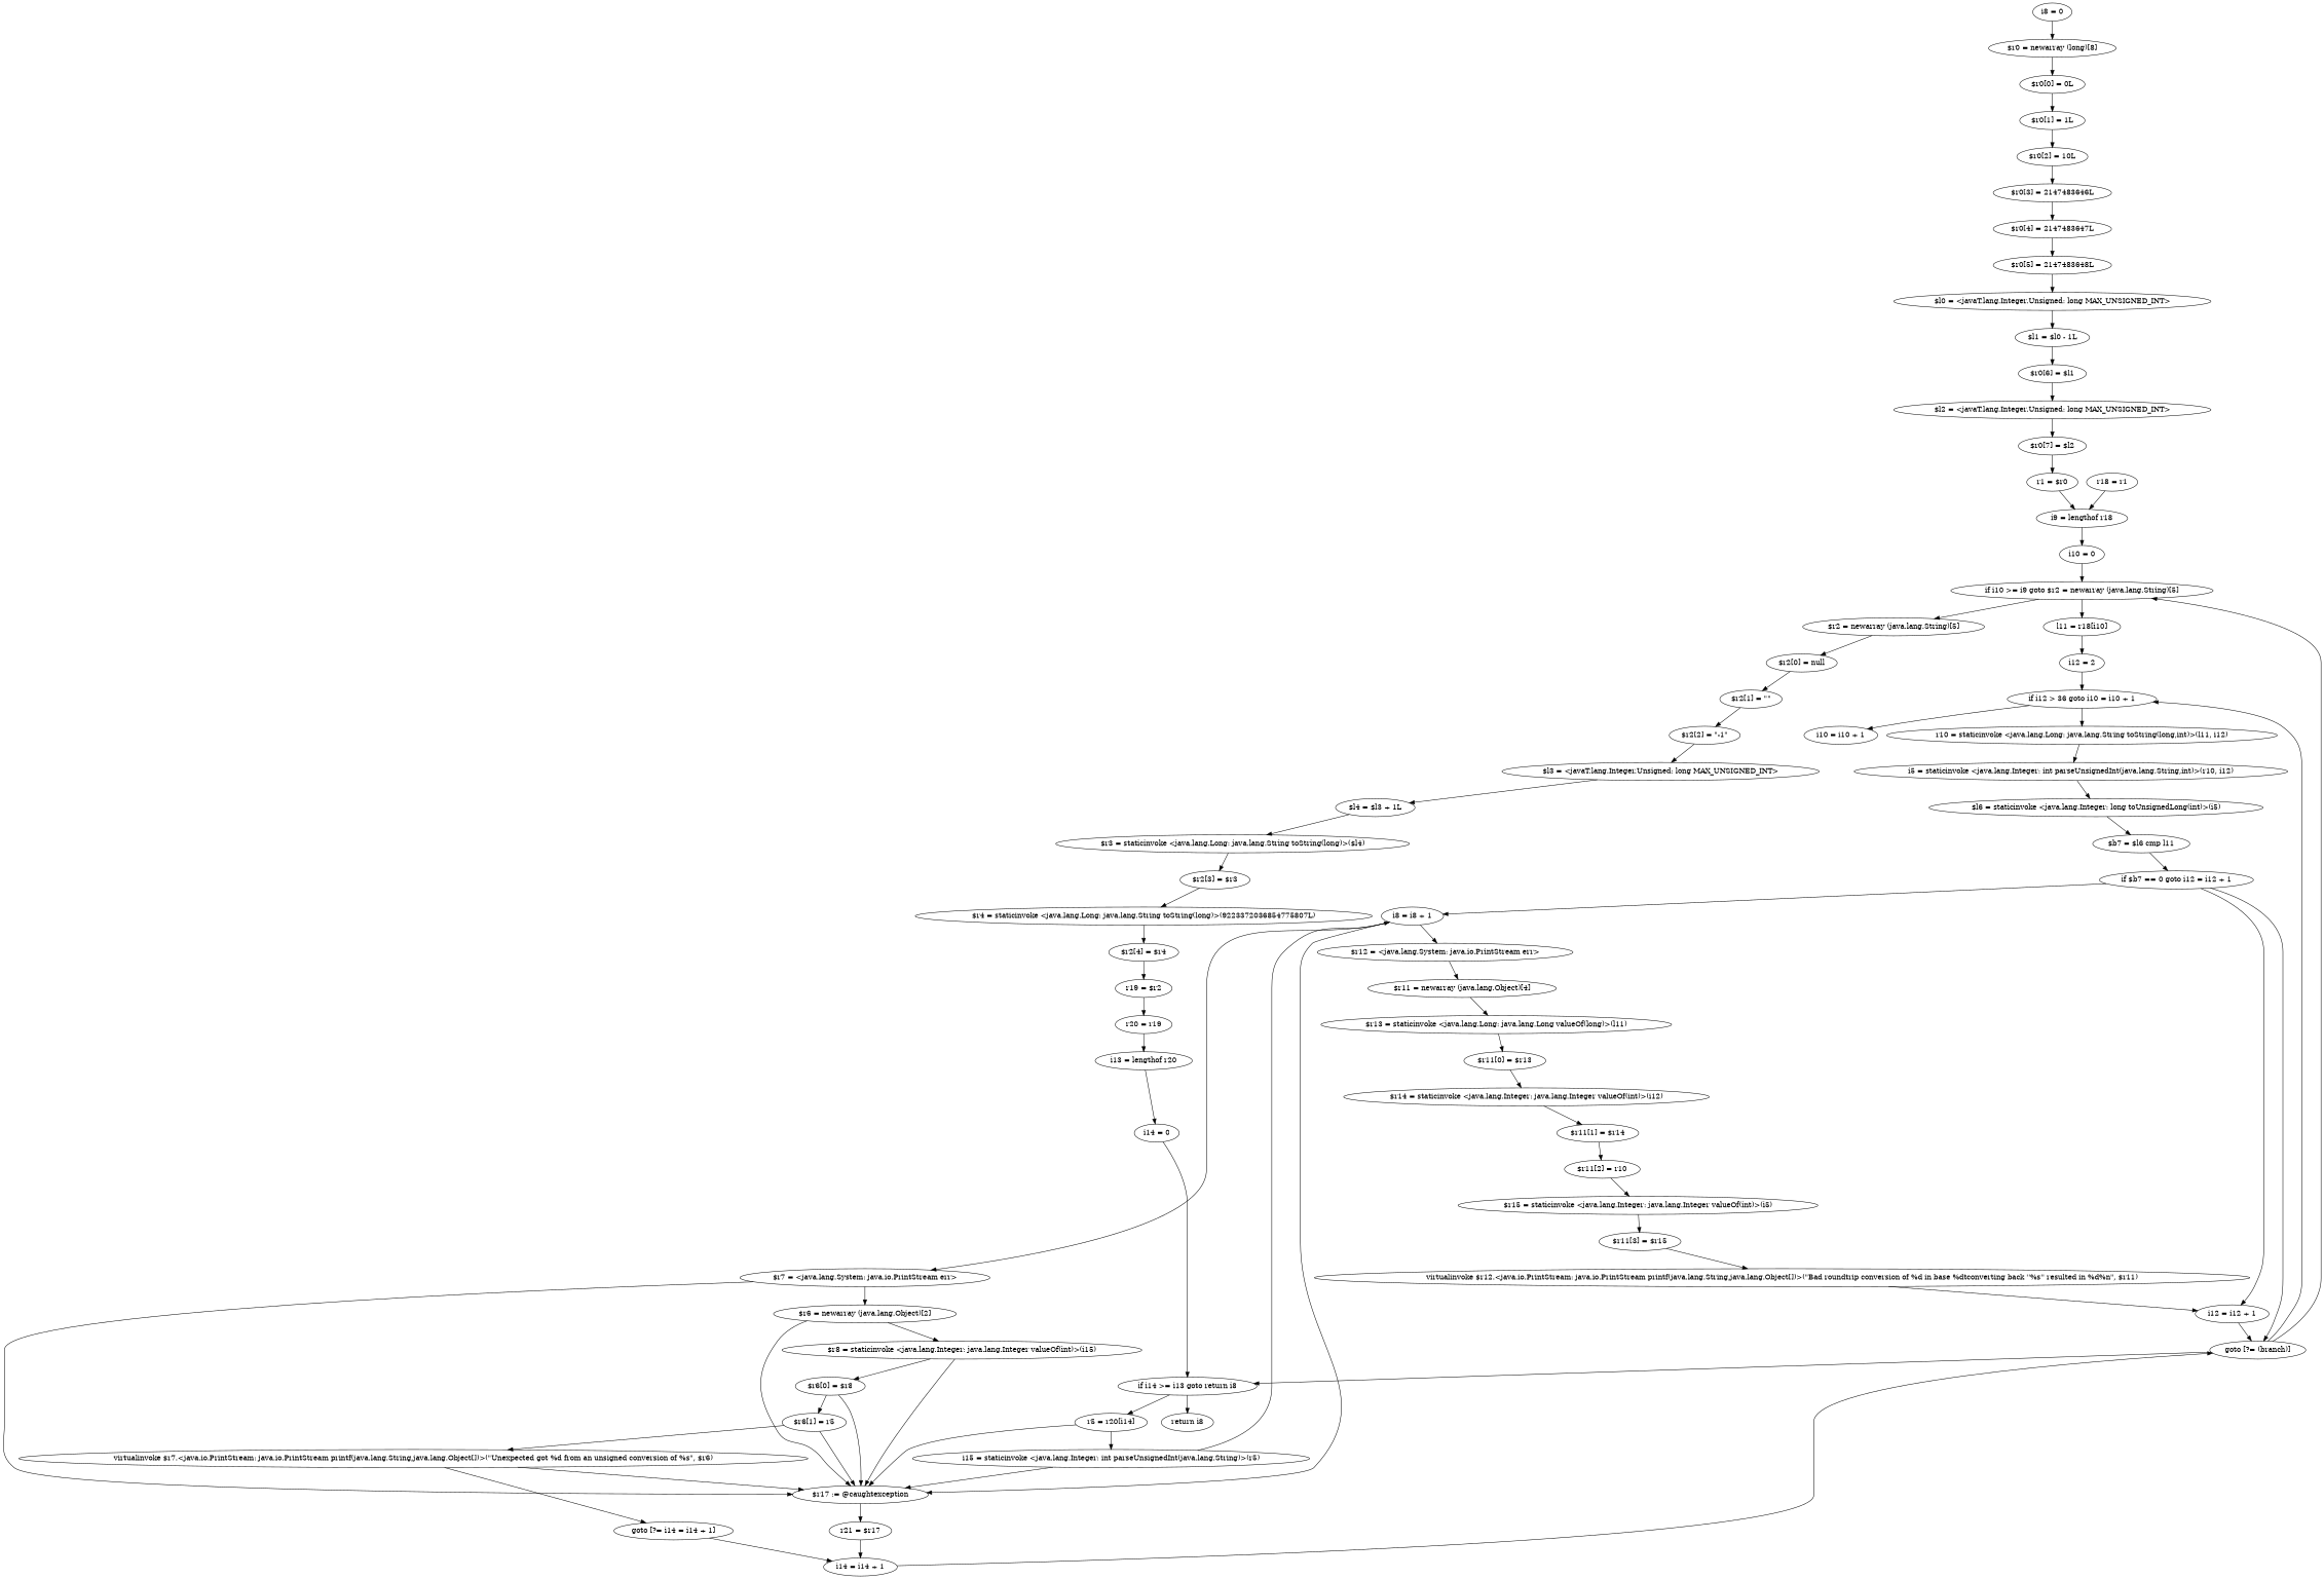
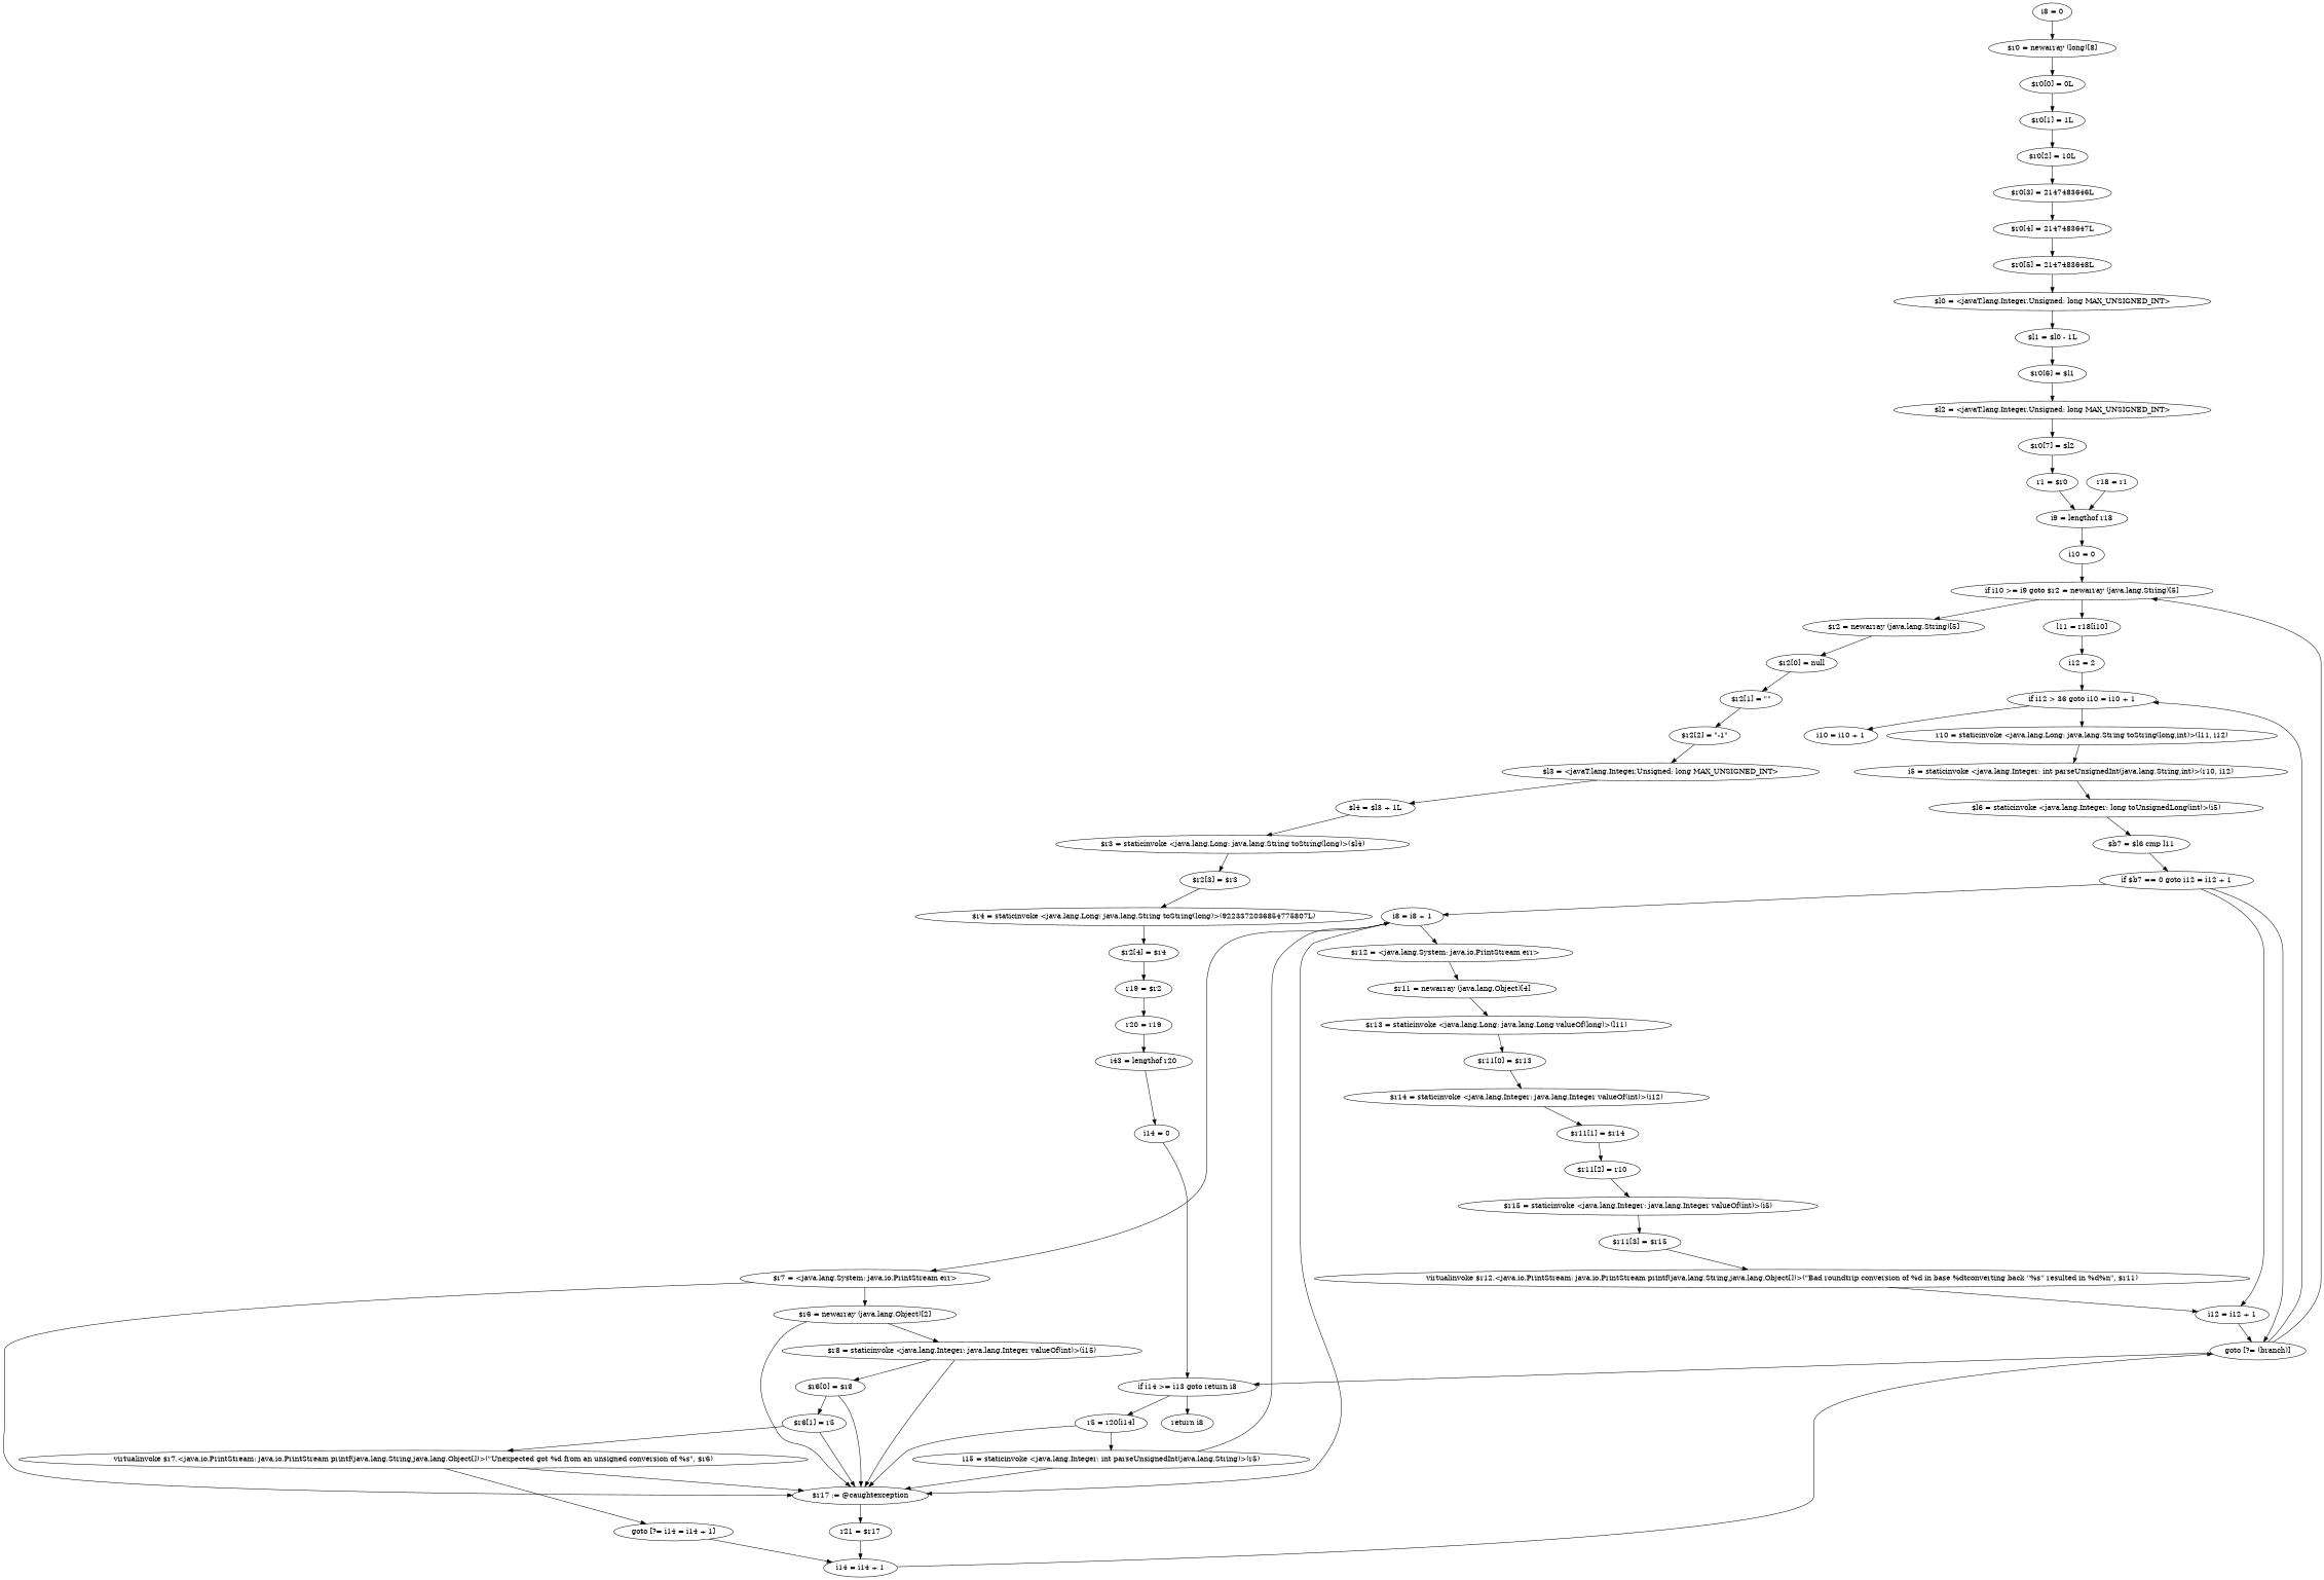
  digraph {
    "i8 = 0"
    "$r0 = newarray (long)[8]"
    "$r0[0] = 0L"
    "$r0[1] = 1L"
    "$r0[2] = 10L"
    "$r0[3] = 2147483646L"
    "$r0[4] = 2147483647L"
    "$r0[5] = 2147483648L"
    "$l0 = <javaT.lang.Integer.Unsigned: long MAX_UNSIGNED_INT>"
    "$l1 = $l0 - 1L"
    "$r0[6] = $l1"
    "$l2 = <javaT.lang.Integer.Unsigned: long MAX_UNSIGNED_INT>"
    "$r0[7] = $l2"
    "r1 = $r0"
    "i9 = lengthof r18"
    "r18 = r1"
    "i10 = 0"
    "if i10 >= i9 goto $r2 = newarray (java.lang.String)[5]"
    "l11 = r18[i10]"
    "$r2 = newarray (java.lang.String)[5]"
    "i12 = 2"
    "$r2[0] = null"
    "if i12 > 36 goto i10 = i10 + 1"
    "r10 = staticinvoke <java.lang.Long: java.lang.String toString(long,int)>(l11, i12)"
    "i10 = i10 + 1"
    "i5 = staticinvoke <java.lang.Integer: int parseUnsignedInt(java.lang.String,int)>(r10, i12)"
    "$l6 = staticinvoke <java.lang.Integer: long toUnsignedLong(int)>(i5)"
    "$b7 = $l6 cmp l11"
    "if $b7 == 0 goto i12 = i12 + 1"
    "i8 = i8 + 1"
    "i12 = i12 + 1"
    "goto [?= (branch)]"
    "$r12 = <java.lang.System: java.io.PrintStream err>"
    "$r7 = <java.lang.System: java.io.PrintStream err>"
    "$r17 := @caughtexception"
    "$r11 = newarray (java.lang.Object)[4]"
    "$r6 = newarray (java.lang.Object)[2]"
    "r21 = $r17"
    "$r13 = staticinvoke <java.lang.Long: java.lang.Long valueOf(long)>(l11)"
    "$r11[0] = $r13"
    "$r14 = staticinvoke <java.lang.Integer: java.lang.Integer valueOf(int)>(i12)"
    "$r11[1] = $r14"
    "$r11[2] = r10"
    "$r15 = staticinvoke <java.lang.Integer: java.lang.Integer valueOf(int)>(i5)"
    "$r11[3] = $r15"
    "virtualinvoke $r12.<java.io.PrintStream: java.io.PrintStream printf(java.lang.String,java.lang.Object[])>(\"Bad roundtrip conversion of %d in base %d\tconverting back \'\'%s\'\' resulted in %d%n\", $r11)"
    "if i14 >= i13 goto return i8"
    "r5 = r20[i14]"
    "return i8"
    "$r2[1] = \"\""
    "$r2[2] = \"-1\""
    "$l3 = <javaT.lang.Integer.Unsigned: long MAX_UNSIGNED_INT>"
    "$l4 = $l3 + 1L"
    "$r3 = staticinvoke <java.lang.Long: java.lang.String toString(long)>($l4)"
    "$r2[3] = $r3"
    "$r4 = staticinvoke <java.lang.Long: java.lang.String toString(long)>(9223372036854775807L)"
    "$r2[4] = $r4"
    "r19 = $r2"
    "r20 = r19"
-   "i13 = lengthof r20"
+   "i13 = lengthof r20" [label="i43 = lengthof r20"]
    "i14 = 0"
    "i15 = staticinvoke <java.lang.Integer: int parseUnsignedInt(java.lang.String)>(r5)"
    "$r8 = staticinvoke <java.lang.Integer: java.lang.Integer valueOf(int)>(i15)"
    "$r6[0] = $r8"
    "$r6[1] = r5"
    "virtualinvoke $r7.<java.io.PrintStream: java.io.PrintStream printf(java.lang.String,java.lang.Object[])>(\"Unexpected got %d from an unsigned conversion of %s\", $r6)"
    "goto [?= i14 = i14 + 1]"
    "i14 = i14 + 1"
    "i8 = 0" -> "$r0 = newarray (long)[8]"
    "$r0 = newarray (long)[8]" -> "$r0[0] = 0L"
    "$r0[0] = 0L" -> "$r0[1] = 1L"
    "$r0[1] = 1L" -> "$r0[2] = 10L"
    "$r0[2] = 10L" -> "$r0[3] = 2147483646L"
    "$r0[3] = 2147483646L" -> "$r0[4] = 2147483647L"
    "$r0[4] = 2147483647L" -> "$r0[5] = 2147483648L"
    "$r0[5] = 2147483648L" -> "$l0 = <javaT.lang.Integer.Unsigned: long MAX_UNSIGNED_INT>"
    "$l0 = <javaT.lang.Integer.Unsigned: long MAX_UNSIGNED_INT>" -> "$l1 = $l0 - 1L"
    "$l1 = $l0 - 1L" -> "$r0[6] = $l1"
    "$r0[6] = $l1" -> "$l2 = <javaT.lang.Integer.Unsigned: long MAX_UNSIGNED_INT>"
    "$l2 = <javaT.lang.Integer.Unsigned: long MAX_UNSIGNED_INT>" -> "$r0[7] = $l2"
    "$r0[7] = $l2" -> "r1 = $r0"
    "r1 = $r0" -> "i9 = lengthof r18"
    "i9 = lengthof r18" -> "i10 = 0"
    "r18 = r1" -> "i9 = lengthof r18"
    "i10 = 0" -> "if i10 >= i9 goto $r2 = newarray (java.lang.String)[5]"
    "if i10 >= i9 goto $r2 = newarray (java.lang.String)[5]" -> "l11 = r18[i10]"
    "if i10 >= i9 goto $r2 = newarray (java.lang.String)[5]" -> "$r2 = newarray (java.lang.String)[5]"
    "l11 = r18[i10]" -> "i12 = 2"
    "$r2 = newarray (java.lang.String)[5]" -> "$r2[0] = null"
    "i12 = 2" -> "if i12 > 36 goto i10 = i10 + 1"
    "$r2[0] = null" -> "$r2[1] = \"\""
    "if i12 > 36 goto i10 = i10 + 1" -> "r10 = staticinvoke <java.lang.Long: java.lang.String toString(long,int)>(l11, i12)"
    "if i12 > 36 goto i10 = i10 + 1" -> "i10 = i10 + 1"
    "r10 = staticinvoke <java.lang.Long: java.lang.String toString(long,int)>(l11, i12)" -> "i5 = staticinvoke <java.lang.Integer: int parseUnsignedInt(java.lang.String,int)>(r10, i12)"
    "i5 = staticinvoke <java.lang.Integer: int parseUnsignedInt(java.lang.String,int)>(r10, i12)" -> "$l6 = staticinvoke <java.lang.Integer: long toUnsignedLong(int)>(i5)"
    "$l6 = staticinvoke <java.lang.Integer: long toUnsignedLong(int)>(i5)" -> "$b7 = $l6 cmp l11"
    "$b7 = $l6 cmp l11" -> "if $b7 == 0 goto i12 = i12 + 1"
    "if $b7 == 0 goto i12 = i12 + 1" -> "i8 = i8 + 1"
    "if $b7 == 0 goto i12 = i12 + 1" -> "i12 = i12 + 1"
    "if $b7 == 0 goto i12 = i12 + 1" -> "goto [?= (branch)]"
    "i8 = i8 + 1" -> "$r12 = <java.lang.System: java.io.PrintStream err>"
    "i8 = i8 + 1" -> "$r7 = <java.lang.System: java.io.PrintStream err>"
    "i8 = i8 + 1" -> "$r17 := @caughtexception"
    "i12 = i12 + 1" -> "goto [?= (branch)]"
    "goto [?= (branch)]" -> "if i10 >= i9 goto $r2 = newarray (java.lang.String)[5]"
    "goto [?= (branch)]" -> "if i12 > 36 goto i10 = i10 + 1"
    "goto [?= (branch)]" -> "if i14 >= i13 goto return i8"
    "$r12 = <java.lang.System: java.io.PrintStream err>" -> "$r11 = newarray (java.lang.Object)[4]"
    "$r7 = <java.lang.System: java.io.PrintStream err>" -> "$r17 := @caughtexception"
    "$r7 = <java.lang.System: java.io.PrintStream err>" -> "$r6 = newarray (java.lang.Object)[2]"
    "$r17 := @caughtexception" -> "r21 = $r17"
    "$r11 = newarray (java.lang.Object)[4]" -> "$r13 = staticinvoke <java.lang.Long: java.lang.Long valueOf(long)>(l11)"
    "$r6 = newarray (java.lang.Object)[2]" -> "$r17 := @caughtexception"
    "$r6 = newarray (java.lang.Object)[2]" -> "$r8 = staticinvoke <java.lang.Integer: java.lang.Integer valueOf(int)>(i15)"
    "r21 = $r17" -> "i14 = i14 + 1"
    "$r13 = staticinvoke <java.lang.Long: java.lang.Long valueOf(long)>(l11)" -> "$r11[0] = $r13"
    "$r11[0] = $r13" -> "$r14 = staticinvoke <java.lang.Integer: java.lang.Integer valueOf(int)>(i12)"
    "$r14 = staticinvoke <java.lang.Integer: java.lang.Integer valueOf(int)>(i12)" -> "$r11[1] = $r14"
    "$r11[1] = $r14" -> "$r11[2] = r10"
    "$r11[2] = r10" -> "$r15 = staticinvoke <java.lang.Integer: java.lang.Integer valueOf(int)>(i5)"
    "$r15 = staticinvoke <java.lang.Integer: java.lang.Integer valueOf(int)>(i5)" -> "$r11[3] = $r15"
    "$r11[3] = $r15" -> "virtualinvoke $r12.<java.io.PrintStream: java.io.PrintStream printf(java.lang.String,java.lang.Object[])>(\"Bad roundtrip conversion of %d in base %d\tconverting back \'\'%s\'\' resulted in %d%n\", $r11)"
    "virtualinvoke $r12.<java.io.PrintStream: java.io.PrintStream printf(java.lang.String,java.lang.Object[])>(\"Bad roundtrip conversion of %d in base %d\tconverting back \'\'%s\'\' resulted in %d%n\", $r11)" -> "i12 = i12 + 1"
    "if i14 >= i13 goto return i8" -> "r5 = r20[i14]"
    "if i14 >= i13 goto return i8" -> "return i8"
    "r5 = r20[i14]" -> "$r17 := @caughtexception"
    "r5 = r20[i14]" -> "i15 = staticinvoke <java.lang.Integer: int parseUnsignedInt(java.lang.String)>(r5)"
    "$r2[1] = \"\"" -> "$r2[2] = \"-1\""
    "$r2[2] = \"-1\"" -> "$l3 = <javaT.lang.Integer.Unsigned: long MAX_UNSIGNED_INT>"
    "$l3 = <javaT.lang.Integer.Unsigned: long MAX_UNSIGNED_INT>" -> "$l4 = $l3 + 1L"
    "$l4 = $l3 + 1L" -> "$r3 = staticinvoke <java.lang.Long: java.lang.String toString(long)>($l4)"
    "$r3 = staticinvoke <java.lang.Long: java.lang.String toString(long)>($l4)" -> "$r2[3] = $r3"
    "$r2[3] = $r3" -> "$r4 = staticinvoke <java.lang.Long: java.lang.String toString(long)>(9223372036854775807L)"
    "$r4 = staticinvoke <java.lang.Long: java.lang.String toString(long)>(9223372036854775807L)" -> "$r2[4] = $r4"
    "$r2[4] = $r4" -> "r19 = $r2"
    "r19 = $r2" -> "r20 = r19"
    "r20 = r19" -> "i13 = lengthof r20"
    "i13 = lengthof r20" -> "i14 = 0"
    "i14 = 0" -> "if i14 >= i13 goto return i8"
    "i15 = staticinvoke <java.lang.Integer: int parseUnsignedInt(java.lang.String)>(r5)" -> "i8 = i8 + 1"
    "i15 = staticinvoke <java.lang.Integer: int parseUnsignedInt(java.lang.String)>(r5)" -> "$r17 := @caughtexception"
    "$r8 = staticinvoke <java.lang.Integer: java.lang.Integer valueOf(int)>(i15)" -> "$r17 := @caughtexception"
    "$r8 = staticinvoke <java.lang.Integer: java.lang.Integer valueOf(int)>(i15)" -> "$r6[0] = $r8"
    "$r6[0] = $r8" -> "$r17 := @caughtexception"
    "$r6[0] = $r8" -> "$r6[1] = r5"
    "$r6[1] = r5" -> "$r17 := @caughtexception"
    "$r6[1] = r5" -> "virtualinvoke $r7.<java.io.PrintStream: java.io.PrintStream printf(java.lang.String,java.lang.Object[])>(\"Unexpected got %d from an unsigned conversion of %s\", $r6)"
    "virtualinvoke $r7.<java.io.PrintStream: java.io.PrintStream printf(java.lang.String,java.lang.Object[])>(\"Unexpected got %d from an unsigned conversion of %s\", $r6)" -> "$r17 := @caughtexception"
    "virtualinvoke $r7.<java.io.PrintStream: java.io.PrintStream printf(java.lang.String,java.lang.Object[])>(\"Unexpected got %d from an unsigned conversion of %s\", $r6)" -> "goto [?= i14 = i14 + 1]"
    "goto [?= i14 = i14 + 1]" -> "i14 = i14 + 1"
    "i14 = i14 + 1" -> "goto [?= (branch)]"
  }
